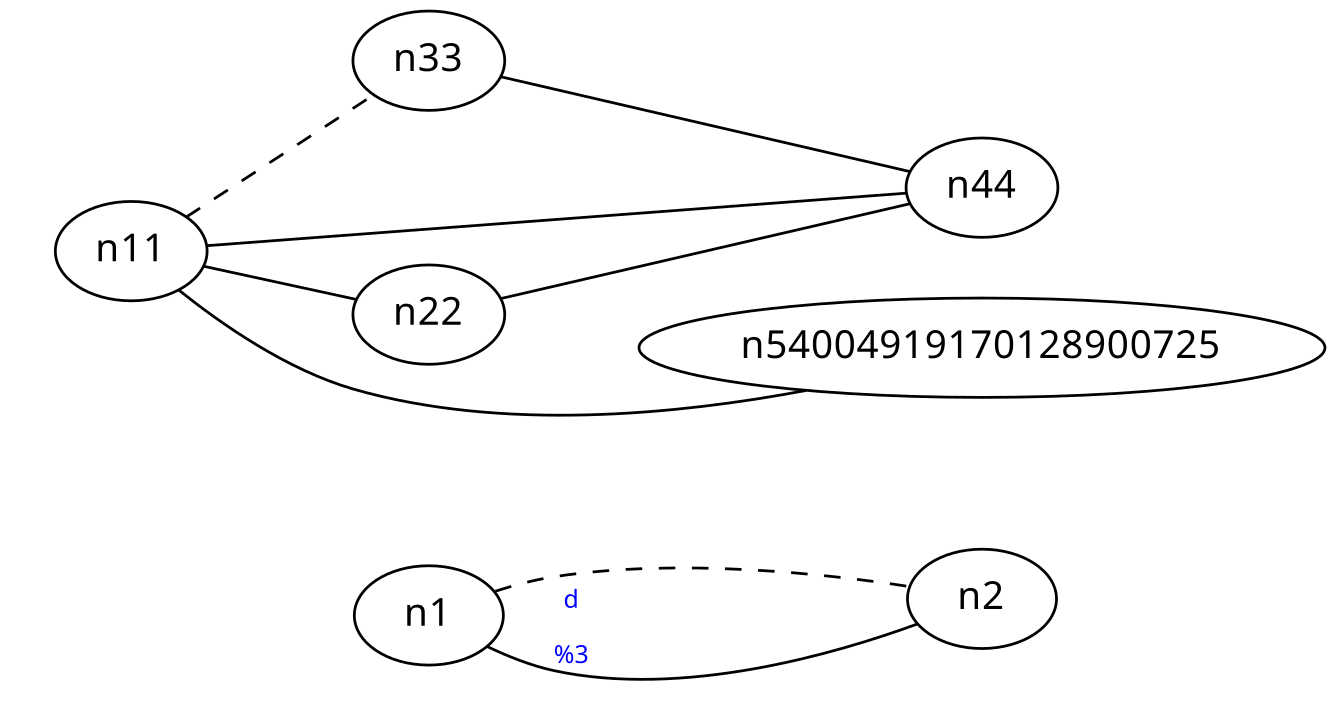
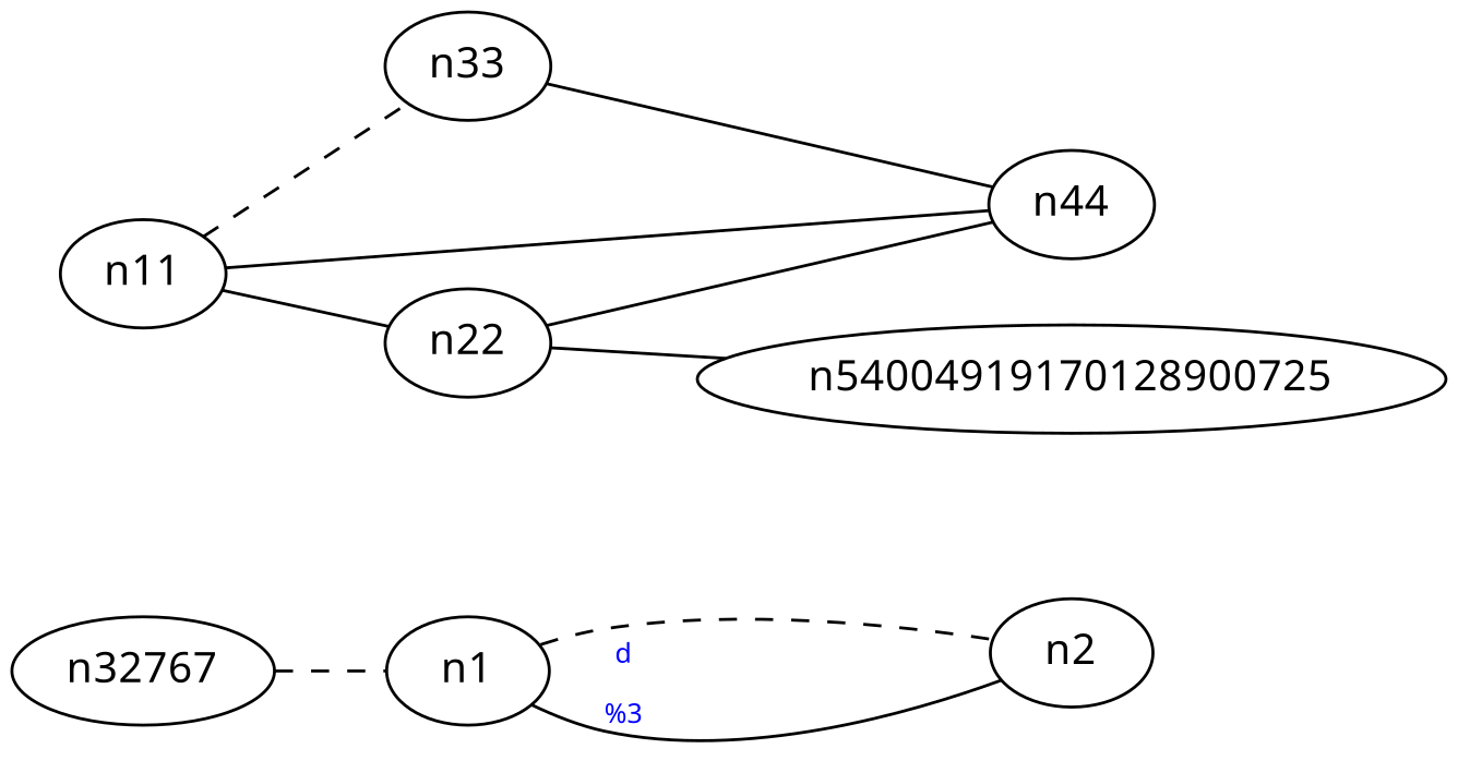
  graph {
    fontcolor=blue
    fontname="Noto Sans"
    rankdir=LR
    node [fontname="Noto Sans"]
    edge [fontname="Noto Sans"]
+   n32767
    n1
    n2
    n11
    n22
    n33
    n44
    n54004919170128900725
+   n32767 -- n1 [style=dashed]
    n1 -- n2 [style=dashed]
    n1 -- n2 [fontcolor=blue fontsize=9 label="d\n\l\G"]
    n11 -- n22
    n11 -- n33 [style=dashed]
    n11 -- n44
    n22 -- n44
-   n11 -- n54004919170128900725
+   n22 -- n54004919170128900725
    n33 -- n44
  }
